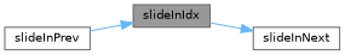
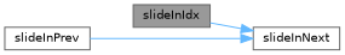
  digraph {
    rankdir=RL
    node [color=grey40 fillcolor=white fontname=Helvetica fontsize=10 shape=box style=filled]
    edge [color=steelblue1 dir=back fontname=Helvetica fontsize=10 labelfontname=Helvetica labelfontsize=10 style=solid]
    n1 [color=gray40 fillcolor=grey60 fontcolor=black height=0.2 label=slideInIdx width=0.4]
    n2 [height=0.2 label=slideInPrev width=0.4]
    n3 [height=0.2 label=slideInNext width=0.4]
-   n1 -> n2
+   n3 -> n2
    n3 -> n1
  }
